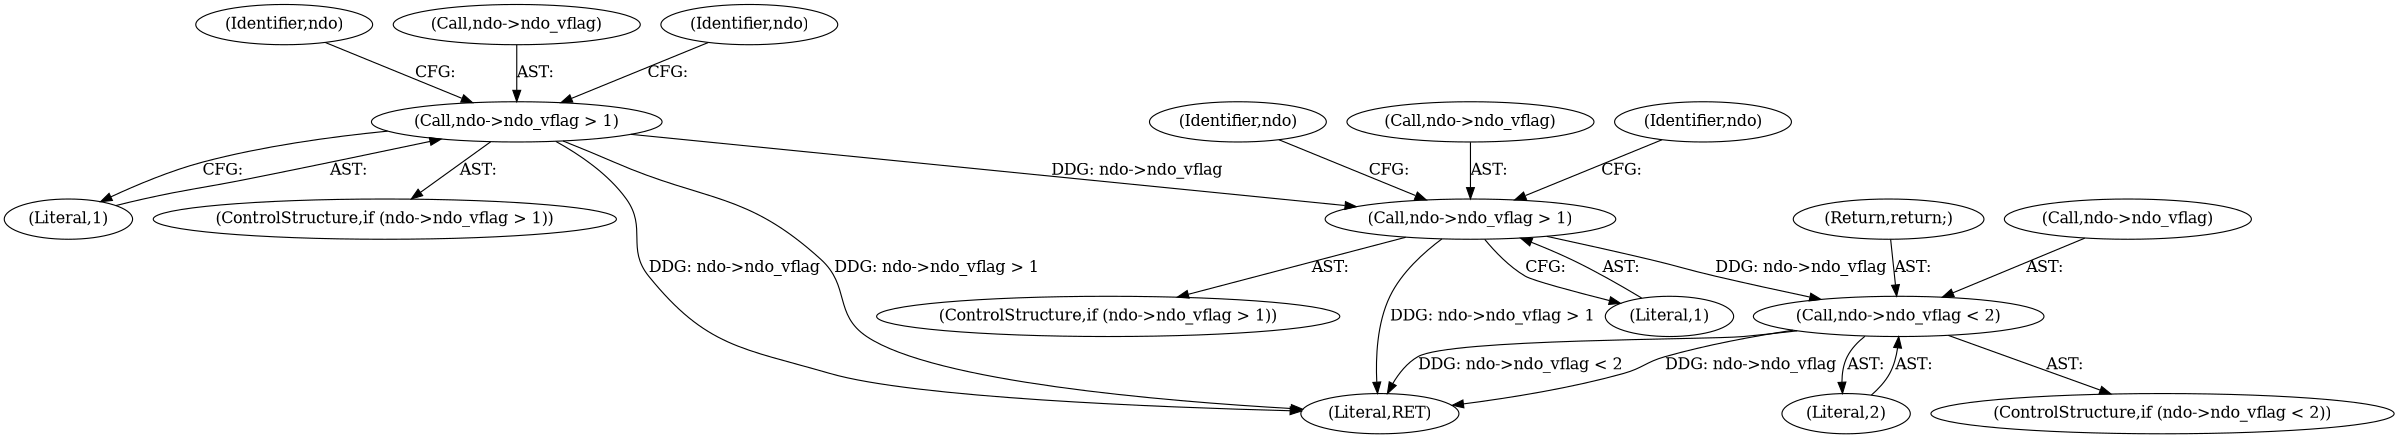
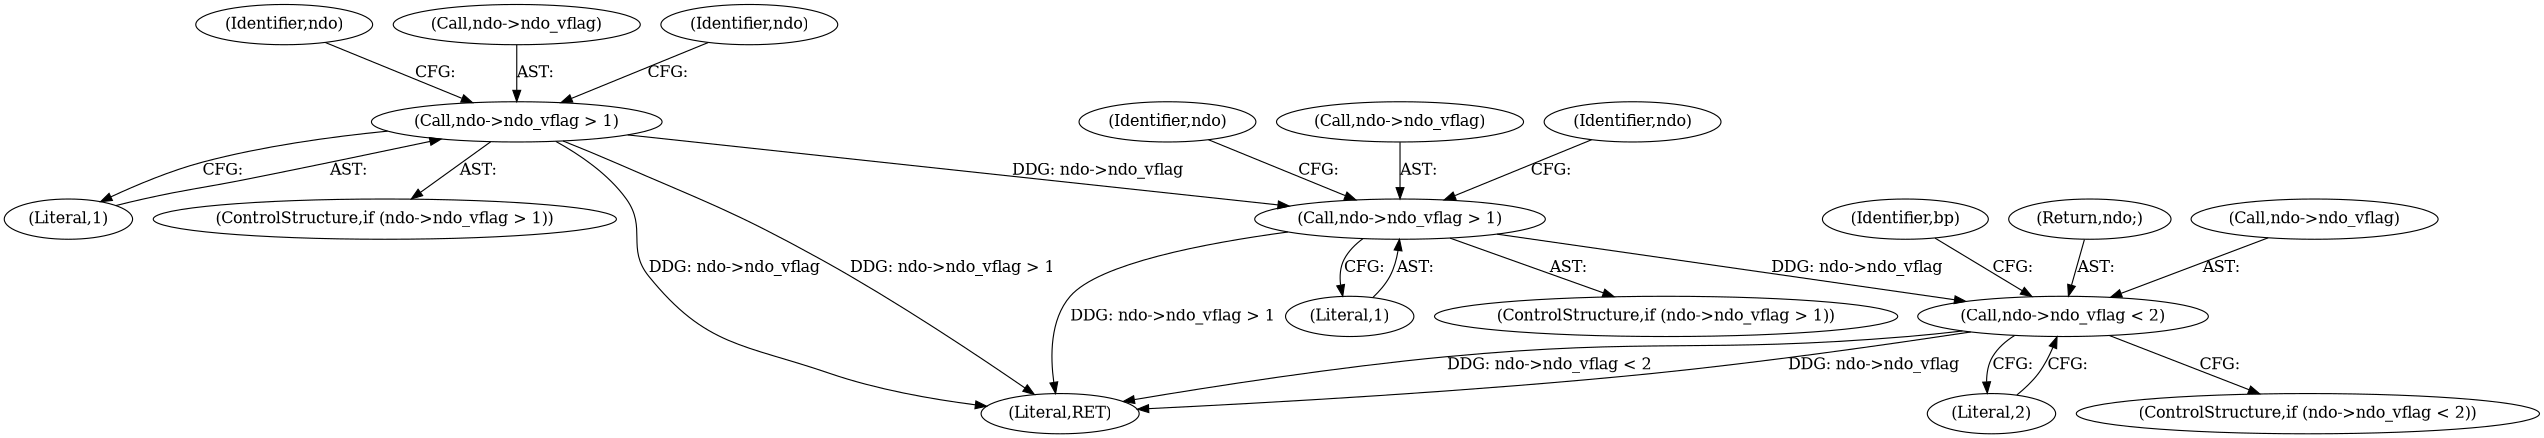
  digraph {
    n1 [label="(Call,ndo->ndo_vflag > 1)"]
    n2 [label="(Call,ndo->ndo_vflag < 2)"]
    n3 [label="(Literal,RET)"]
    n4 [label="(Literal,1)"]
    n5 [label="(ControlStructure,if (ndo->ndo_vflag > 1))"]
    n6 [label="(Literal,2)"]
    n7 [label="(ControlStructure,if (ndo->ndo_vflag < 2))"]
    n8 [label="(Call,ndo->ndo_vflag > 1)"]
    n9 [label="(Literal,1)"]
    n10 [label="(ControlStructure,if (ndo->ndo_vflag > 1))"]
    n11 [label="(Identifier,ndo)"]
    n12 [label="(Identifier,ndo)"]
-   n14 [label="(Return,return;)"]
+   n13 [label="(Identifier,bp)"]
+   n14 [label="(Return,ndo;)"]
    n15 [label="(Call,ndo->ndo_vflag)"]
    n16 [label="(Call,ndo->ndo_vflag)"]
    n17 [label="(Call,ndo->ndo_vflag)"]
    n18 [label="(Identifier,ndo)"]
    n19 [label="(Identifier,ndo)"]
    n1 -> n2 [label="DDG: ndo->ndo_vflag"]
    n1 -> n3 [label="DDG: ndo->ndo_vflag > 1"]
    n1 -> n4 [label="CFG: "]
    n1 -> n5 [label="AST: "]
    n2 -> n3 [label="DDG: ndo->ndo_vflag < 2"]
    n2 -> n3 [label="DDG: ndo->ndo_vflag"]
-   n2 -> n6 [label="AST: "]
-   n2 -> n7 [label="AST: "]
+   n2 -> n6 [label="CFG: "]
+   n2 -> n7 [label="CFG: "]
    n4 -> n1 [label="AST: "]
-   n6 -> n2 [label="AST: "]
+   n6 -> n2 [label="CFG: "]
    n8 -> n1 [label="DDG: ndo->ndo_vflag"]
    n8 -> n3 [label="DDG: ndo->ndo_vflag"]
    n8 -> n3 [label="DDG: ndo->ndo_vflag > 1"]
    n8 -> n9 [label="CFG: "]
    n8 -> n10 [label="AST: "]
    n9 -> n8 [label="AST: "]
    n11 -> n1 [label="CFG: "]
    n12 -> n8 [label="CFG: "]
+   n13 -> n2 [label="CFG: "]
    n14 -> n2 [label="AST: "]
    n15 -> n8 [label="AST: "]
    n16 -> n1 [label="AST: "]
    n17 -> n2 [label="AST: "]
    n18 -> n8 [label="CFG: "]
    n19 -> n1 [label="CFG: "]
  }
